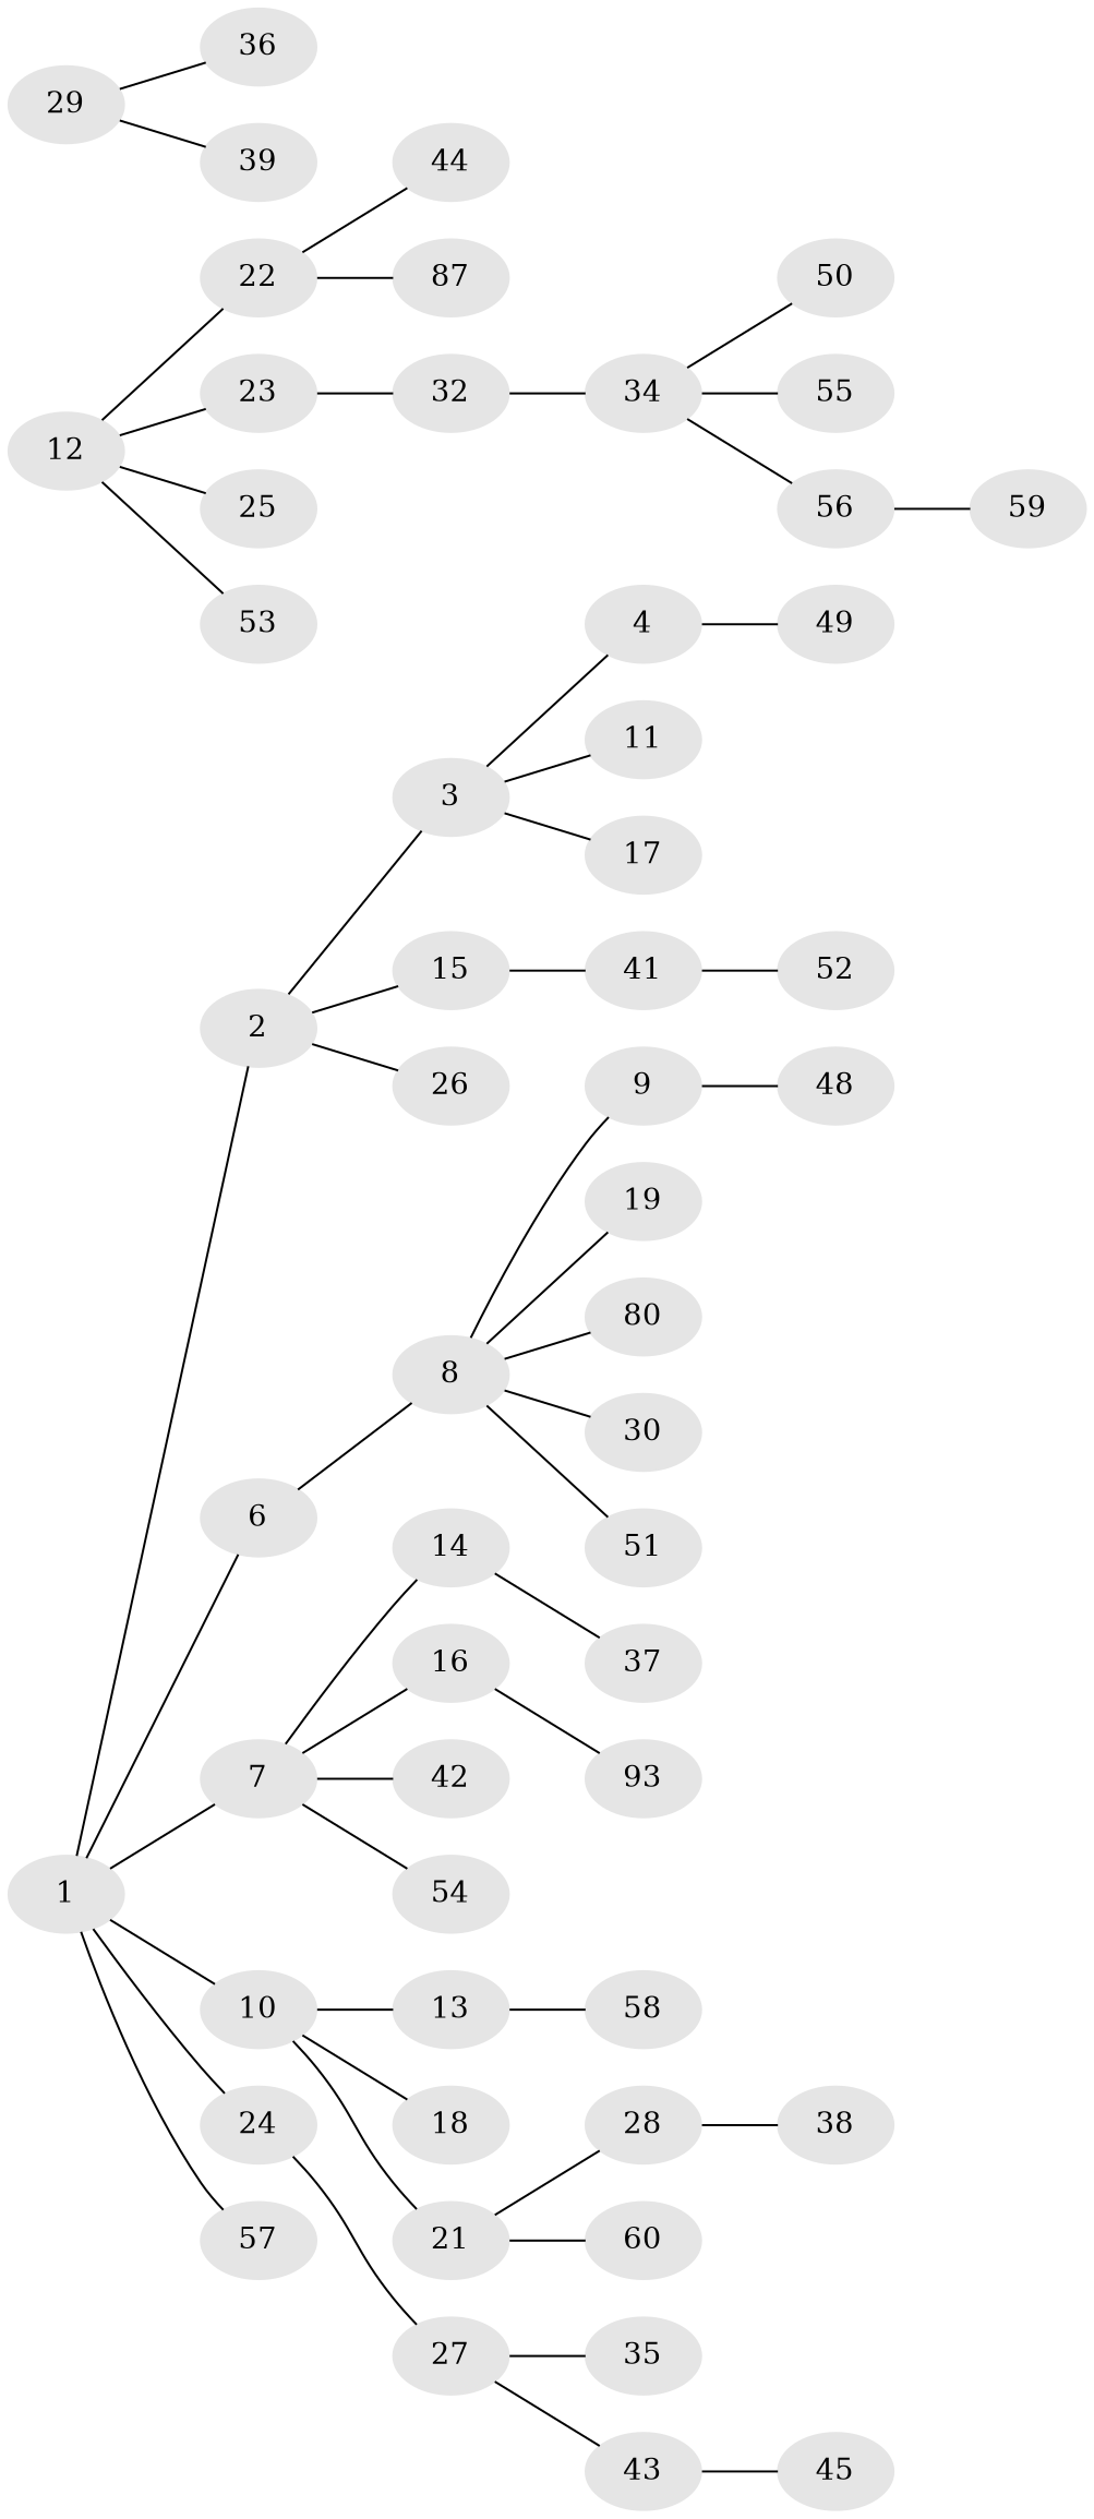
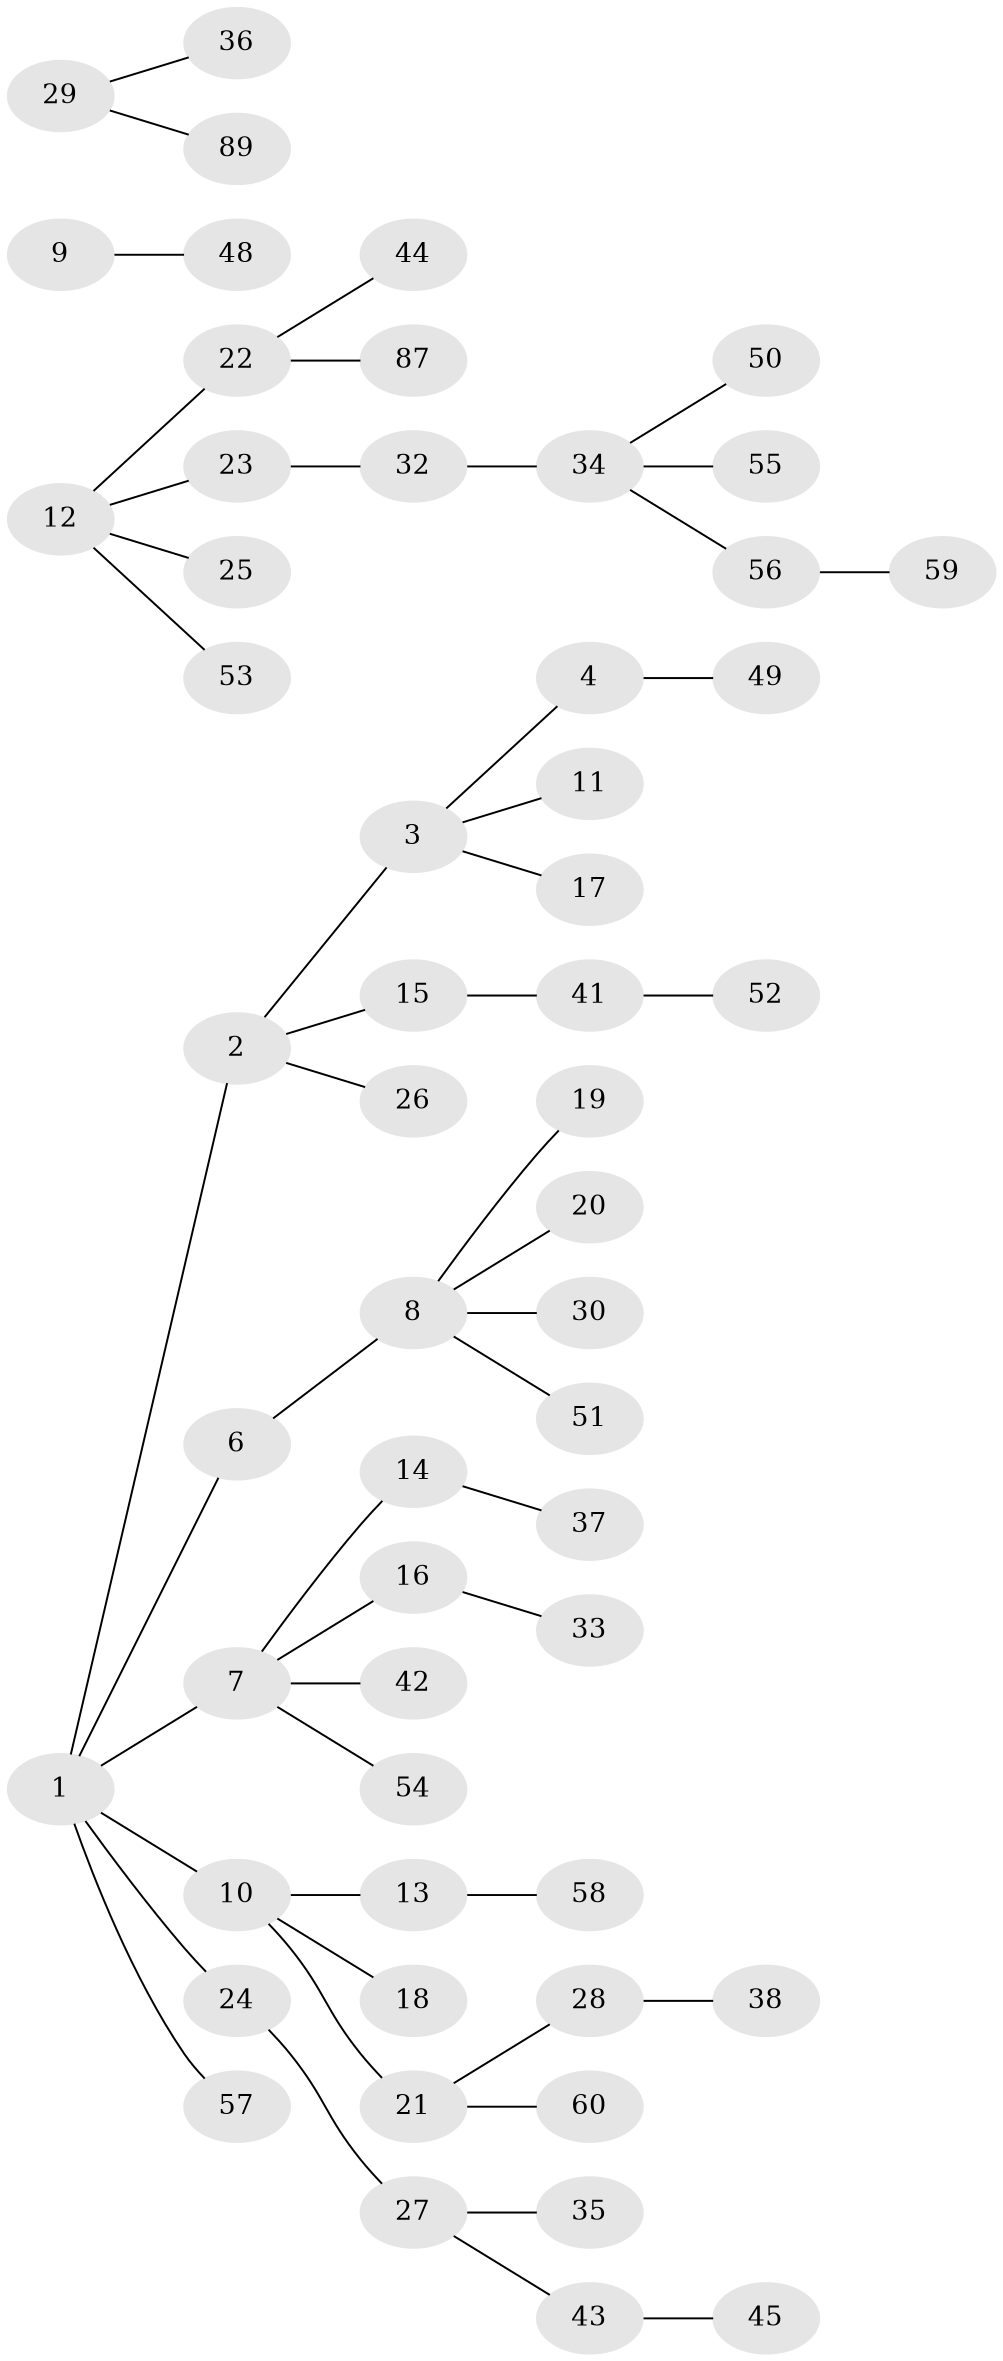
  graph {
    rankdir=LR
    node [color=gray90 style=filled]
    1
    2
    6
    7
    10
    24
    57
    3
    15
    26
    8
    14
    16
    42
    54
    13
    18
    21
    27
    4
    11
    17
    41
    49
    12
    22
    23
    25
    53
    9
    19
-   20 [label=80]
+   20
    30
    51
    37
-   33 [label=93]
+   33
    48
    58
    28
    60
    29
    36
-   39
+   39 [label=89]
    44
    n45 [label=87]
    32
    52
    38
    34
    35
    43
    45
    50
    55
    56
    59
    1 -- 2
    1 -- 6
    1 -- 7
    1 -- 10
    1 -- 24
    1 -- 57
    2 -- 3
    2 -- 15
    2 -- 26
    6 -- 8
    7 -- 14
    7 -- 16
    7 -- 42
    7 -- 54
    10 -- 13
    10 -- 18
    10 -- 21
    24 -- 27
    3 -- 4
    3 -- 11
    3 -- 17
    15 -- 41
-   8 -- 9
    8 -- 19
    8 -- 20
    8 -- 30
    8 -- 51
    14 -- 37
    16 -- 33
    13 -- 58
    21 -- 28
    21 -- 60
    27 -- 35
    27 -- 43
    4 -- 49
    41 -- 52
    12 -- 22
    12 -- 23
    12 -- 25
    12 -- 53
    22 -- 44
    22 -- n45
    23 -- 32
    9 -- 48
    28 -- 38
    29 -- 36
    29 -- 39
    32 -- 34
    34 -- 50
    34 -- 55
    34 -- 56
    43 -- 45
    56 -- 59
  }
